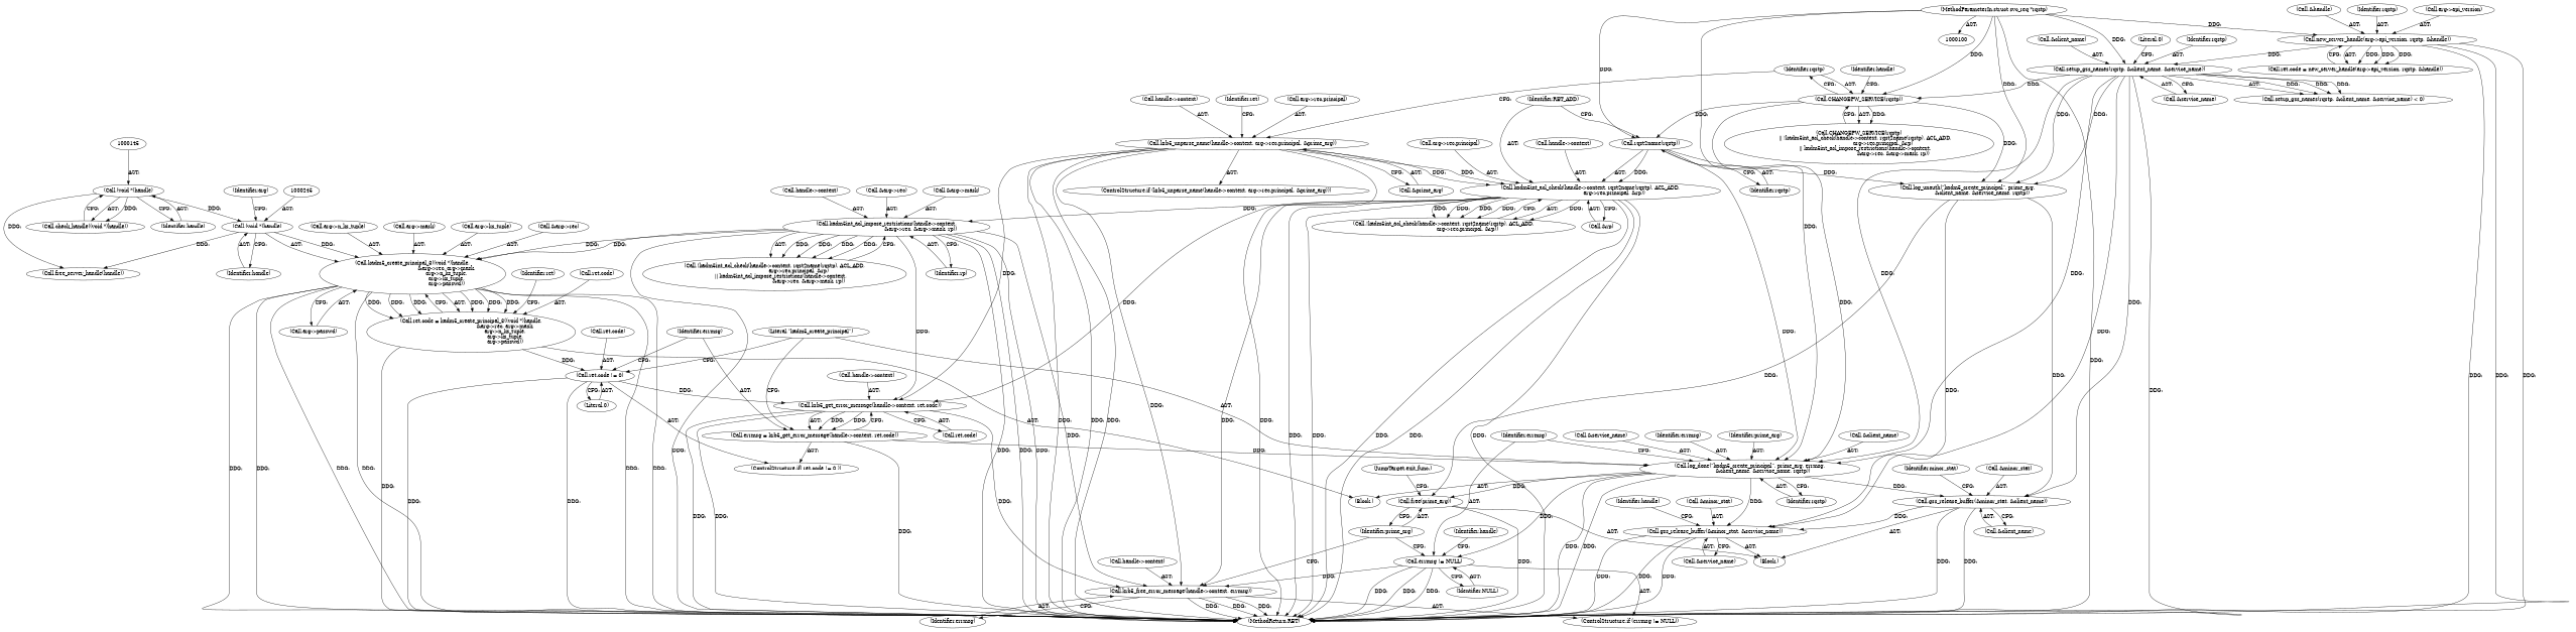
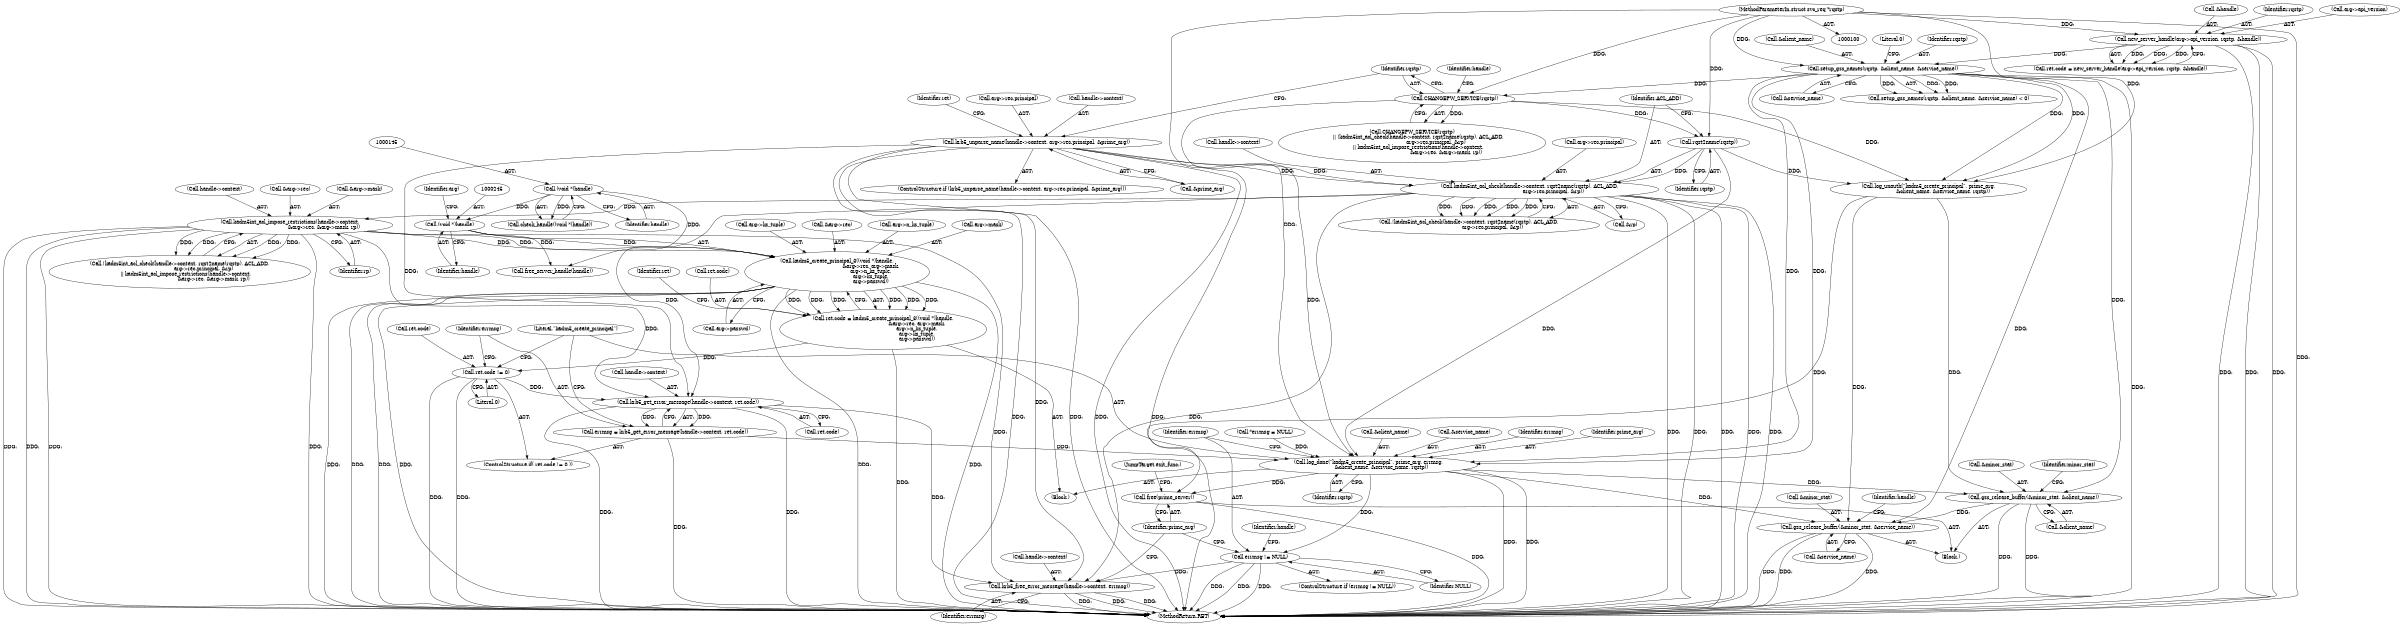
  digraph {
    n1 [label="(Call,kadm5_create_principal_3((void *)handle,\n                                            &arg->rec, arg->mask,\n                                            arg->n_ks_tuple,\n                                            arg->ks_tuple,\n                                            arg->passwd))"]
    n2 [label="(Call,ret.code = kadm5_create_principal_3((void *)handle,\n                                            &arg->rec, arg->mask,\n                                            arg->n_ks_tuple,\n                                            arg->ks_tuple,\n                                            arg->passwd))"]
    n3 [label="(Call,arg->passwd)"]
    n4 [label="(MethodReturn,RET)"]
    n5 [label="(Call,ret.code != 0)"]
    n6 [label="(Block,)"]
    n7 [label="(Call,(void *)handle)"]
    n8 [label="(Call,free_server_handle(handle))"]
    n9 [label="(Identifier,handle)"]
    n10 [label="(Call,(void *)handle)"]
    n11 [label="(Identifier,handle)"]
    n12 [label="(Call,check_handle((void *)handle))"]
    n13 [label="(Call,kadm5int_acl_impose_restrictions(handle->context,\n                                            &arg->rec, &arg->mask, rp))"]
    n14 [label="(Call,krb5_get_error_message(handle->context, ret.code))"]
    n15 [label="(Call,krb5_free_error_message(handle->context, errmsg))"]
    n16 [label="(Identifier,rp)"]
    n17 [label="(Call,!kadm5int_acl_check(handle->context, rqst2name(rqstp), ACL_ADD,\n                               arg->rec.principal, &rp)\n        || kadm5int_acl_impose_restrictions(handle->context,\n                                            &arg->rec, &arg->mask, rp))"]
    n18 [label="(Call,errmsg = krb5_get_error_message(handle->context, ret.code))"]
    n19 [label="(Call,ret.code)"]
    n20 [label="(ControlStructure,if (errmsg != NULL))"]
    n21 [label="(Identifier,errmsg)"]
    n22 [label="(Call,kadm5int_acl_check(handle->context, rqst2name(rqstp), ACL_ADD,\n                               arg->rec.principal, &rp))"]
    n23 [label="(Call,!kadm5int_acl_check(handle->context, rqst2name(rqstp), ACL_ADD,\n                               arg->rec.principal, &rp))"]
    n24 [label="(Call,&rp)"]
    n25 [label="(Call,krb5_unparse_name(handle->context, arg->rec.principal, &prime_arg))"]
    n26 [label="(ControlStructure,if (krb5_unparse_name(handle->context, arg->rec.principal, &prime_arg)))"]
    n27 [label="(Call,&prime_arg)"]
    n28 [label="(Call,rqst2name(rqstp))"]
    n29 [label="(Call,log_done(\"kadm5_create_principal\", prime_arg, errmsg,\n                 &client_name, &service_name, rqstp))"]
    n30 [label="(Identifier,rqstp)"]
    n31 [label="(Call,log_unauth(\"kadm5_create_principal\", prime_arg,\n                   &client_name, &service_name, rqstp))"]
    n32 [label="(Call,gss_release_buffer(&minor_stat, &client_name))"]
    n33 [label="(Call,gss_release_buffer(&minor_stat, &service_name))"]
    n34 [label="(Call,errmsg != NULL)"]
-   n35 [label="(Call,free(prime_arg))"]
+   n35 [label="(Call,free(prime_server))"]
    n36 [label="(Identifier,rqstp)"]
    n37 [label="(Call,CHANGEPW_SERVICE(rqstp))"]
    n38 [label="(Call,CHANGEPW_SERVICE(rqstp)\n        || !kadm5int_acl_check(handle->context, rqst2name(rqstp), ACL_ADD,\n                               arg->rec.principal, &rp)\n        || kadm5int_acl_impose_restrictions(handle->context,\n                                            &arg->rec, &arg->mask, rp))"]
    n39 [label="(Identifier,rqstp)"]
    n40 [label="(Call,setup_gss_names(rqstp, &client_name, &service_name))"]
    n41 [label="(Call,&service_name)"]
    n42 [label="(Call,setup_gss_names(rqstp, &client_name, &service_name) < 0)"]
    n43 [label="(Block,)"]
    n44 [label="(Call,&client_name)"]
    n45 [label="(Call,&service_name)"]
    n46 [label="(Call,new_server_handle(arg->api_version, rqstp, &handle))"]
    n47 [label="(Call,ret.code = new_server_handle(arg->api_version, rqstp, &handle))"]
    n48 [label="(Call,&handle)"]
    n49 [label="(MethodParameterIn,struct svc_req *rqstp)"]
    1000100
    n51 [label="(ControlStructure,if( ret.code != 0 ))"]
    n52 [label="(Literal,0)"]
    n53 [label="(Identifier,NULL)"]
    n54 [label="(Identifier,prime_arg)"]
    n55 [label="(Identifier,rqstp)"]
    n56 [label="(Call,arg->ks_tuple)"]
    n57 [label="(JumpTarget,exit_func:)"]
    n58 [label="(Call,ret.code)"]
    n59 [label="(Identifier,errmsg)"]
    n60 [label="(Call,&arg->rec)"]
    n61 [label="(Call,&client_name)"]
    n62 [label="(Call,handle->context)"]
    n63 [label="(Call,handle->context)"]
    n64 [label="(Call,&service_name)"]
    n65 [label="(Literal,\"kadm5_create_principal\")"]
    n66 [label="(Identifier,arg)"]
-   n67 [label="(Identifier,RET_ADD)"]
+   n67 [label="(Identifier,ACL_ADD)"]
    n68 [label="(Call,&arg->mask)"]
    n69 [label="(Identifier,ret)"]
    n70 [label="(Call,handle->context)"]
    n71 [label="(Identifier,errmsg)"]
    n72 [label="(Call,&client_name)"]
    n73 [label="(Identifier,handle)"]
    n74 [label="(Call,&arg->rec)"]
    n75 [label="(Identifier,ret)"]
    n76 [label="(Call,&minor_stat)"]
    n77 [label="(Call,arg->api_version)"]
    n78 [label="(Call,handle->context)"]
    n79 [label="(Call,arg->rec.principal)"]
    n80 [label="(Literal,0)"]
    n81 [label="(Identifier,prime_arg)"]
    n82 [label="(Identifier,rqstp)"]
    n83 [label="(Call,arg->n_ks_tuple)"]
    n84 [label="(Call,ret.code)"]
    n85 [label="(Identifier,minor_stat)"]
    n86 [label="(Call,handle->context)"]
    n87 [label="(Identifier,errmsg)"]
    n88 [label="(Call,&minor_stat)"]
    n89 [label="(Identifier,handle)"]
    n90 [label="(Call,arg->rec.principal)"]
    n91 [label="(Call,arg->mask)"]
    n92 [label="(Identifier,handle)"]
+   n93 [label="(Call,*errmsg = NULL)"]
    1000245
    1000145
    n1 -> n2 [label="AST: "]
    n1 -> n2 [label="DDG: "]
    n1 -> n2 [label="DDG: "]
    n1 -> n2 [label="DDG: "]
    n1 -> n2 [label="DDG: "]
    n1 -> n2 [label="DDG: "]
    n1 -> n2 [label="DDG: "]
    n1 -> n3 [label="CFG: "]
    n1 -> n4 [label="DDG: "]
    n1 -> n4 [label="DDG: "]
    n1 -> n4 [label="DDG: "]
    n1 -> n4 [label="DDG: "]
    n1 -> n4 [label="DDG: "]
    n1 -> n4 [label="DDG: "]
    n2 -> n1 [label="CFG: "]
    n2 -> n4 [label="DDG: "]
    n2 -> n5 [label="DDG: "]
    n2 -> n6 [label="AST: "]
    n3 -> n1 [label="AST: "]
    n5 -> n4 [label="DDG: "]
    n5 -> n4 [label="DDG: "]
    n5 -> n14 [label="DDG: "]
    n5 -> n51 [label="AST: "]
    n5 -> n52 [label="CFG: "]
    n7 -> n1 [label="AST: "]
    n7 -> n1 [label="DDG: "]
    n7 -> n8 [label="DDG: "]
    n7 -> n9 [label="CFG: "]
    n9 -> n7 [label="AST: "]
    n10 -> n7 [label="DDG: "]
    n10 -> n8 [label="DDG: "]
    n10 -> n11 [label="CFG: "]
    n10 -> n12 [label="AST: "]
    n10 -> n12 [label="DDG: "]
    n11 -> n10 [label="AST: "]
    n12 -> n10 [label="CFG: "]
    n13 -> n1 [label="DDG: "]
    n13 -> n1 [label="DDG: "]
    n13 -> n4 [label="DDG: "]
    n13 -> n4 [label="DDG: "]
    n13 -> n4 [label="DDG: "]
    n13 -> n4 [label="DDG: "]
    n13 -> n14 [label="DDG: "]
    n13 -> n15 [label="DDG: "]
    n13 -> n16 [label="CFG: "]
    n13 -> n17 [label="AST: "]
    n13 -> n17 [label="DDG: "]
    n13 -> n17 [label="DDG: "]
    n13 -> n17 [label="DDG: "]
    n13 -> n17 [label="DDG: "]
    n14 -> n4 [label="DDG: "]
    n14 -> n4 [label="DDG: "]
    n14 -> n15 [label="DDG: "]
    n14 -> n18 [label="AST: "]
    n14 -> n18 [label="DDG: "]
    n14 -> n18 [label="DDG: "]
    n14 -> n19 [label="CFG: "]
    n15 -> n4 [label="DDG: "]
    n15 -> n4 [label="DDG: "]
    n15 -> n4 [label="DDG: "]
-   n15 -> n20 [label="AST: "]
    n15 -> n21 [label="CFG: "]
    n16 -> n13 [label="AST: "]
    n17 -> n13 [label="CFG: "]
    n18 -> n4 [label="DDG: "]
    n18 -> n14 [label="CFG: "]
    n18 -> n29 [label="DDG: "]
    n18 -> n51 [label="AST: "]
    n19 -> n14 [label="AST: "]
    n21 -> n15 [label="AST: "]
    n22 -> n4 [label="DDG: "]
    n22 -> n4 [label="DDG: "]
    n22 -> n4 [label="DDG: "]
    n22 -> n4 [label="DDG: "]
    n22 -> n4 [label="DDG: "]
    n22 -> n13 [label="DDG: "]
    n22 -> n14 [label="DDG: "]
    n22 -> n15 [label="DDG: "]
    n22 -> n23 [label="AST: "]
    n22 -> n23 [label="DDG: "]
    n22 -> n23 [label="DDG: "]
    n22 -> n23 [label="DDG: "]
    n22 -> n23 [label="DDG: "]
    n22 -> n23 [label="DDG: "]
    n22 -> n24 [label="CFG: "]
    n23 -> n22 [label="CFG: "]
    n24 -> n22 [label="AST: "]
    n25 -> n4 [label="DDG: "]
    n25 -> n4 [label="DDG: "]
    n25 -> n4 [label="DDG: "]
    n25 -> n4 [label="DDG: "]
    n25 -> n14 [label="DDG: "]
    n25 -> n15 [label="DDG: "]
    n25 -> n22 [label="DDG: "]
    n25 -> n22 [label="DDG: "]
    n25 -> n26 [label="AST: "]
    n25 -> n27 [label="CFG: "]
    n27 -> n25 [label="AST: "]
    n28 -> n22 [label="AST: "]
    n28 -> n22 [label="DDG: "]
    n28 -> n29 [label="DDG: "]
    n28 -> n30 [label="CFG: "]
    n28 -> n31 [label="DDG: "]
    n29 -> n4 [label="DDG: "]
    n29 -> n4 [label="DDG: "]
    n29 -> n6 [label="AST: "]
    n29 -> n32 [label="DDG: "]
    n29 -> n33 [label="DDG: "]
    n29 -> n34 [label="DDG: "]
    n29 -> n35 [label="DDG: "]
    n29 -> n36 [label="CFG: "]
    n30 -> n28 [label="AST: "]
    n31 -> n32 [label="DDG: "]
    n31 -> n33 [label="DDG: "]
    n31 -> n35 [label="DDG: "]
    n32 -> n4 [label="DDG: "]
    n32 -> n4 [label="DDG: "]
    n32 -> n33 [label="DDG: "]
    n32 -> n43 [label="AST: "]
    n32 -> n44 [label="CFG: "]
    n33 -> n4 [label="DDG: "]
    n33 -> n4 [label="DDG: "]
    n33 -> n4 [label="DDG: "]
    n33 -> n43 [label="AST: "]
    n33 -> n45 [label="CFG: "]
    n34 -> n4 [label="DDG: "]
    n34 -> n4 [label="DDG: "]
    n34 -> n4 [label="DDG: "]
    n34 -> n15 [label="DDG: "]
    n34 -> n20 [label="AST: "]
    n34 -> n53 [label="CFG: "]
    n35 -> n4 [label="DDG: "]
    n35 -> n43 [label="AST: "]
    n35 -> n54 [label="CFG: "]
    n36 -> n29 [label="AST: "]
    n37 -> n28 [label="DDG: "]
    n37 -> n29 [label="DDG: "]
    n37 -> n31 [label="DDG: "]
    n37 -> n38 [label="AST: "]
    n37 -> n38 [label="DDG: "]
    n37 -> n39 [label="CFG: "]
    n38 -> n37 [label="CFG: "]
    n39 -> n25 [label="CFG: "]
    n39 -> n37 [label="AST: "]
    n40 -> n4 [label="DDG: "]
    n40 -> n29 [label="DDG: "]
    n40 -> n29 [label="DDG: "]
    n40 -> n31 [label="DDG: "]
    n40 -> n31 [label="DDG: "]
    n40 -> n32 [label="DDG: "]
    n40 -> n33 [label="DDG: "]
    n40 -> n37 [label="DDG: "]
    n40 -> n41 [label="CFG: "]
    n40 -> n42 [label="AST: "]
    n40 -> n42 [label="DDG: "]
    n40 -> n42 [label="DDG: "]
    n40 -> n42 [label="DDG: "]
    n41 -> n40 [label="AST: "]
    n44 -> n32 [label="AST: "]
    n45 -> n33 [label="AST: "]
    n46 -> n4 [label="DDG: "]
    n46 -> n4 [label="DDG: "]
    n46 -> n4 [label="DDG: "]
    n46 -> n40 [label="DDG: "]
    n46 -> n47 [label="AST: "]
    n46 -> n47 [label="DDG: "]
    n46 -> n47 [label="DDG: "]
    n46 -> n47 [label="DDG: "]
    n47 -> n46 [label="CFG: "]
    n48 -> n46 [label="AST: "]
    n49 -> n4 [label="DDG: "]
    n49 -> n28 [label="DDG: "]
    n49 -> n29 [label="DDG: "]
    n49 -> n31 [label="DDG: "]
    n49 -> n37 [label="DDG: "]
    n49 -> n40 [label="DDG: "]
    n49 -> n46 [label="DDG: "]
    n49 -> 1000100 [label="AST: "]
    n52 -> n5 [label="AST: "]
    n53 -> n34 [label="AST: "]
    n54 -> n15 [label="CFG: "]
    n54 -> n34 [label="CFG: "]
    n54 -> n35 [label="AST: "]
    n55 -> n46 [label="AST: "]
    n56 -> n1 [label="AST: "]
    n57 -> n35 [label="CFG: "]
    n58 -> n5 [label="AST: "]
    n59 -> n5 [label="CFG: "]
    n59 -> n18 [label="AST: "]
    n60 -> n1 [label="AST: "]
    n61 -> n29 [label="AST: "]
    n62 -> n15 [label="AST: "]
    n63 -> n25 [label="AST: "]
    n64 -> n29 [label="AST: "]
    n65 -> n5 [label="CFG: "]
    n65 -> n18 [label="CFG: "]
    n65 -> n29 [label="AST: "]
    n66 -> n7 [label="CFG: "]
    n67 -> n22 [label="AST: "]
    n67 -> n28 [label="CFG: "]
    n68 -> n13 [label="AST: "]
    n69 -> n2 [label="CFG: "]
    n70 -> n13 [label="AST: "]
    n71 -> n29 [label="AST: "]
    n72 -> n40 [label="AST: "]
    n73 -> n37 [label="CFG: "]
    n74 -> n13 [label="AST: "]
    n75 -> n25 [label="CFG: "]
    n76 -> n33 [label="AST: "]
    n77 -> n46 [label="AST: "]
    n78 -> n22 [label="AST: "]
    n79 -> n25 [label="AST: "]
    n80 -> n40 [label="CFG: "]
    n81 -> n29 [label="AST: "]
    n82 -> n40 [label="AST: "]
    n83 -> n1 [label="AST: "]
    n84 -> n2 [label="AST: "]
    n85 -> n32 [label="CFG: "]
    n86 -> n14 [label="AST: "]
    n87 -> n29 [label="CFG: "]
    n87 -> n34 [label="AST: "]
    n88 -> n32 [label="AST: "]
    n89 -> n34 [label="CFG: "]
    n90 -> n22 [label="AST: "]
    n91 -> n1 [label="AST: "]
    n92 -> n33 [label="CFG: "]
+   n93 -> n29 [label="DDG: "]
    1000245 -> n7 [label="AST: "]
    1000145 -> n10 [label="AST: "]
  }
